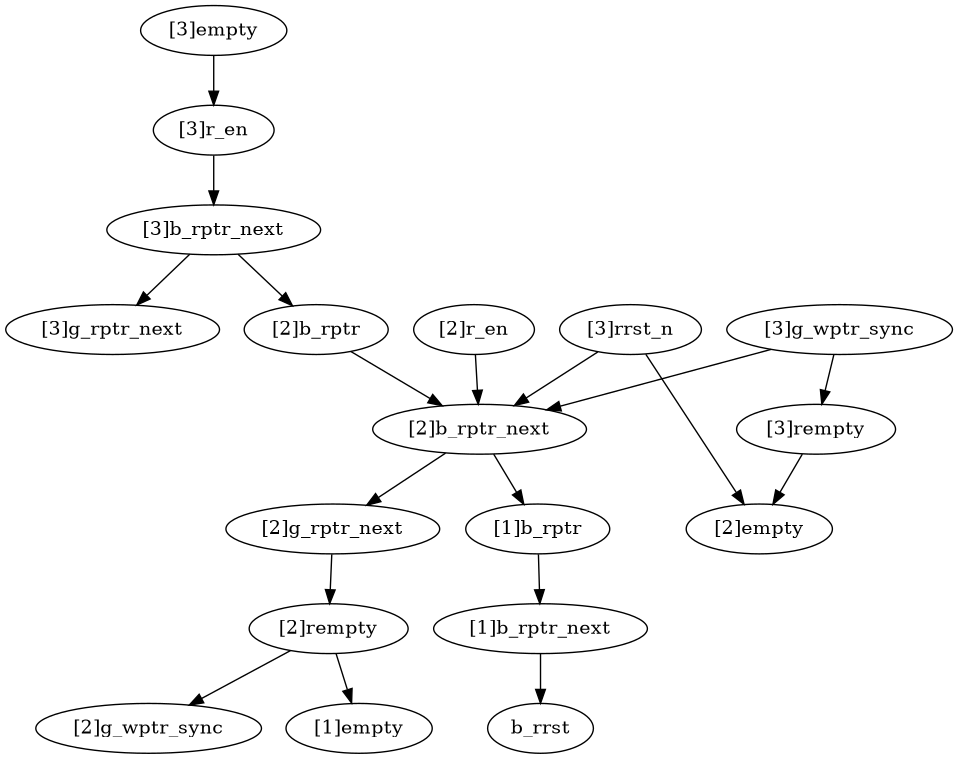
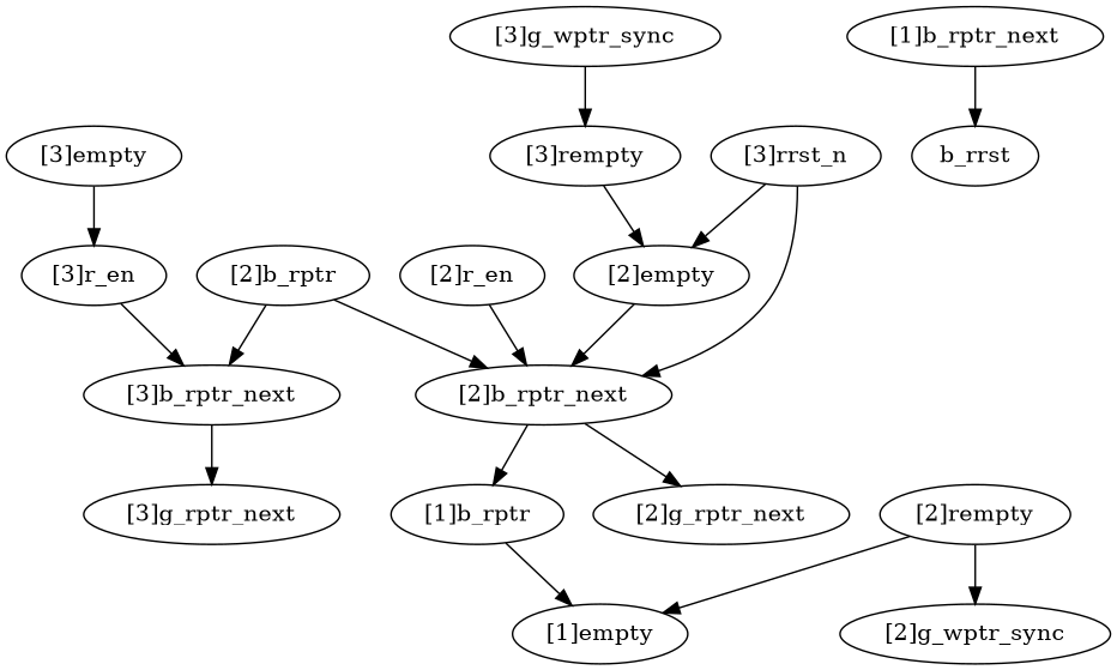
  strict digraph {
    node [complexity=18]
    "[3]empty" [complexity=30 importance=1.65839242614 rank=0.0552797475381]
    "[3]r_en" [complexity=30 importance=1.5878108968 rank=0.0529270298933]
    "[3]b_rptr_next" [complexity=26 importance=1.52667716135 rank=0.0587183523595]
    "[3]g_rptr_next" [complexity=23 importance=1.30585411967 rank=0.0567762660726]
    "[2]b_rptr" [importance=1.06354218288 rank=0.0590856768269]
    "[2]b_rptr_next" [complexity=14 importance=0.937014128636 rank=0.0669295806168]
    "[1]b_rptr_next" [complexity=2 importance=0.347351095925 rank=0.173675547962]
    n8 [complexity=0 importance=0.126528054248 label=b_rrst rank=0.0]
    "[2]r_en" [importance=0.998147864089 rank=0.055452659116]
    "[1]b_rptr" [complexity=6 importance=0.473879150172 rank=0.0789798583621]
    "[2]g_rptr_next" [complexity=11 importance=0.716191086959 rank=0.0651082806326]
    "[2]rempty" [complexity=8 importance=0.599851998019 rank=0.0749814997524]
    "[3]rempty" [complexity=20 importance=1.18951503073 rank=0.0594757515365]
    "[2]empty" [importance=1.06872939343 rank=0.0593738551906]
    "[1]empty" [complexity=6 importance=0.479066360721 rank=0.0798443934534]
    "[2]g_wptr_sync" [complexity=11 importance=0.660985733472 rank=0.0600896121338]
    "[3]g_wptr_sync" [complexity=23 importance=1.25064876618 rank=0.0543760333123]
    "[3]rrst_n" [complexity=19 importance=2.19859252232 rank=0.115715395911]
    "[3]empty" -> "[3]r_en"
    "[3]r_en" -> "[3]b_rptr_next"
    "[3]b_rptr_next" -> "[3]g_rptr_next"
-   "[3]b_rptr_next" -> "[2]b_rptr"
+   "[2]b_rptr" -> "[3]b_rptr_next"
    "[2]b_rptr" -> "[2]b_rptr_next"
    "[2]b_rptr_next" -> "[1]b_rptr"
    "[2]b_rptr_next" -> "[2]g_rptr_next"
    "[1]b_rptr_next" -> n8
    "[2]r_en" -> "[2]b_rptr_next"
-   "[1]b_rptr" -> "[1]b_rptr_next"
-   "[2]g_rptr_next" -> "[2]rempty"
+   "[1]b_rptr" -> "[1]empty"
    "[2]rempty" -> "[1]empty"
    "[2]rempty" -> "[2]g_wptr_sync"
    "[3]rempty" -> "[2]empty"
-   "[3]g_wptr_sync" -> "[2]b_rptr_next"
+   "[2]empty" -> "[2]b_rptr_next"
    "[3]g_wptr_sync" -> "[3]rempty"
    "[3]rrst_n" -> "[2]b_rptr_next"
    "[3]rrst_n" -> "[2]empty"
  }
